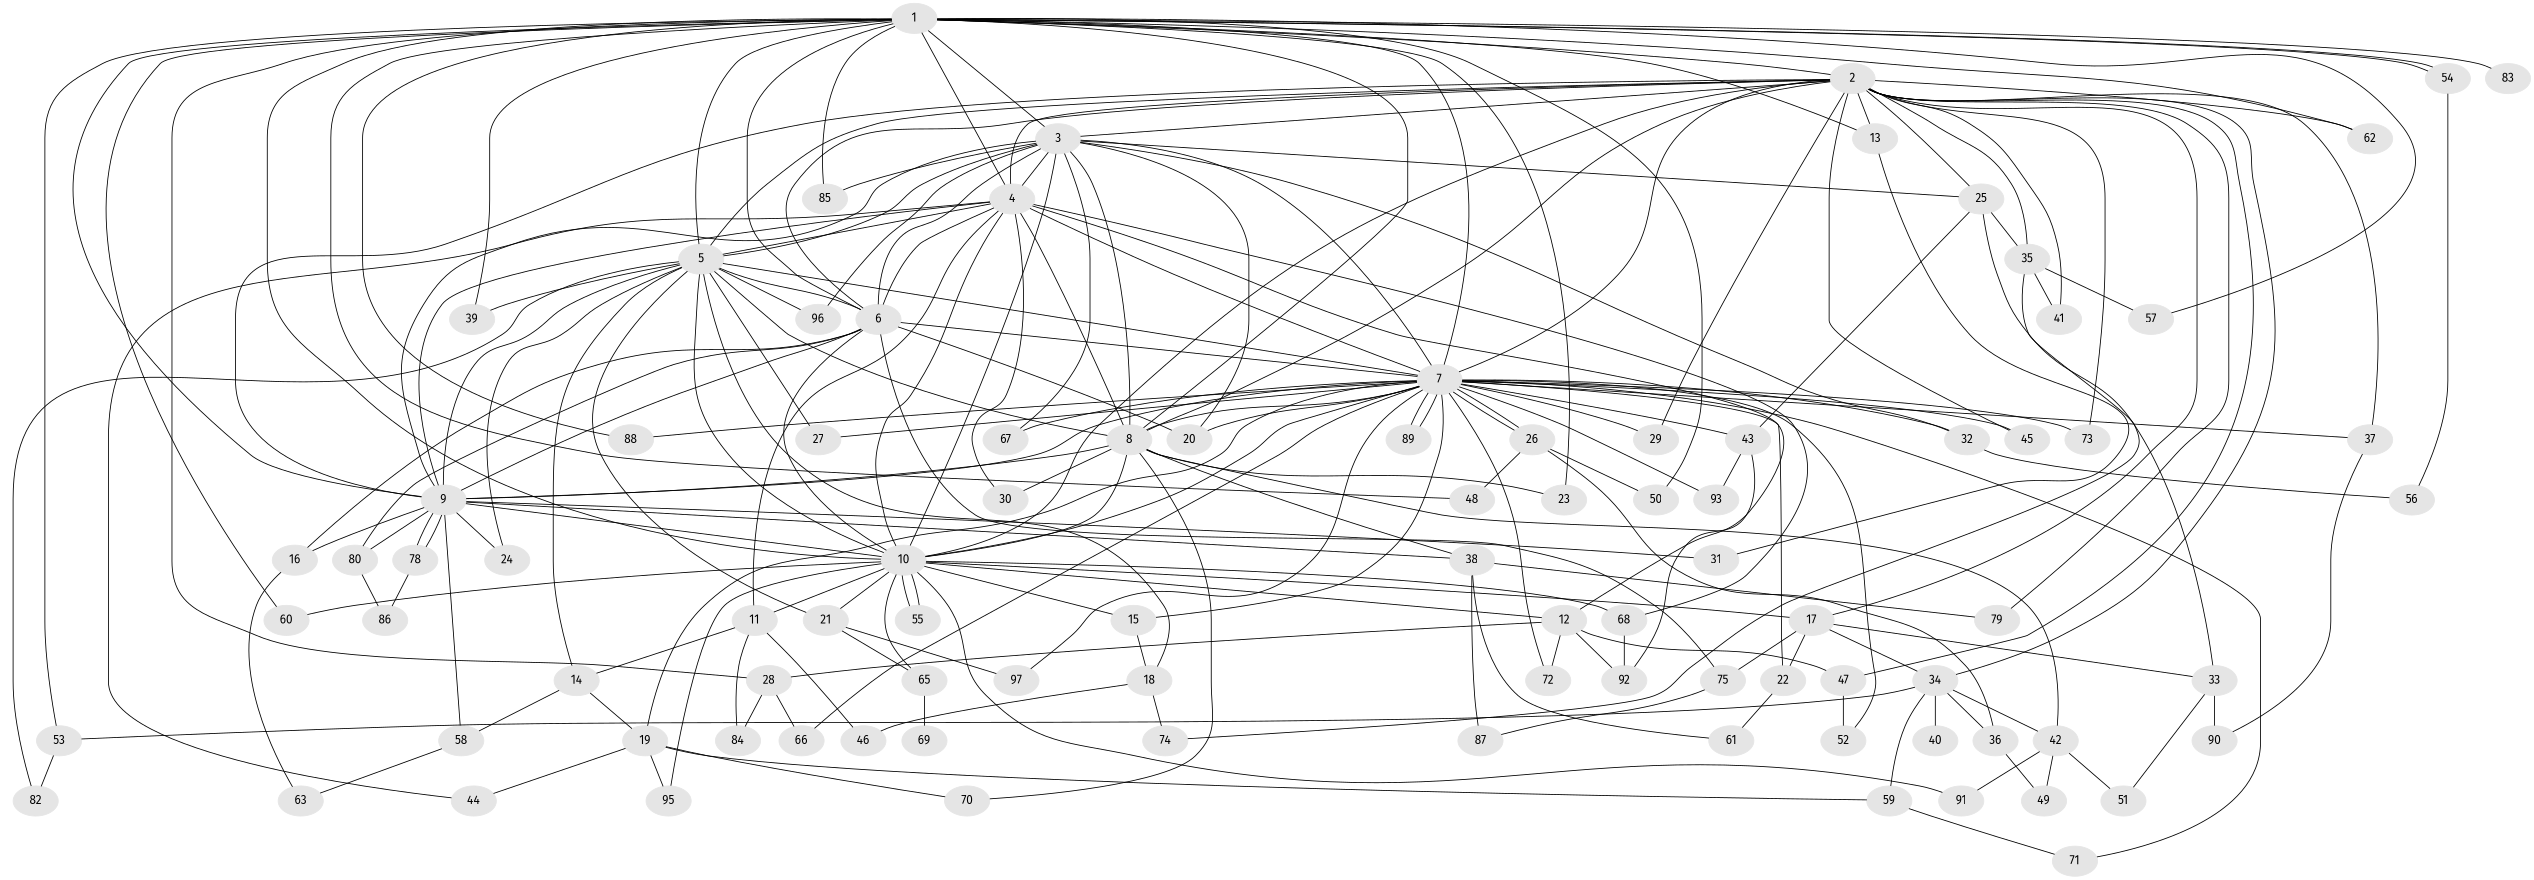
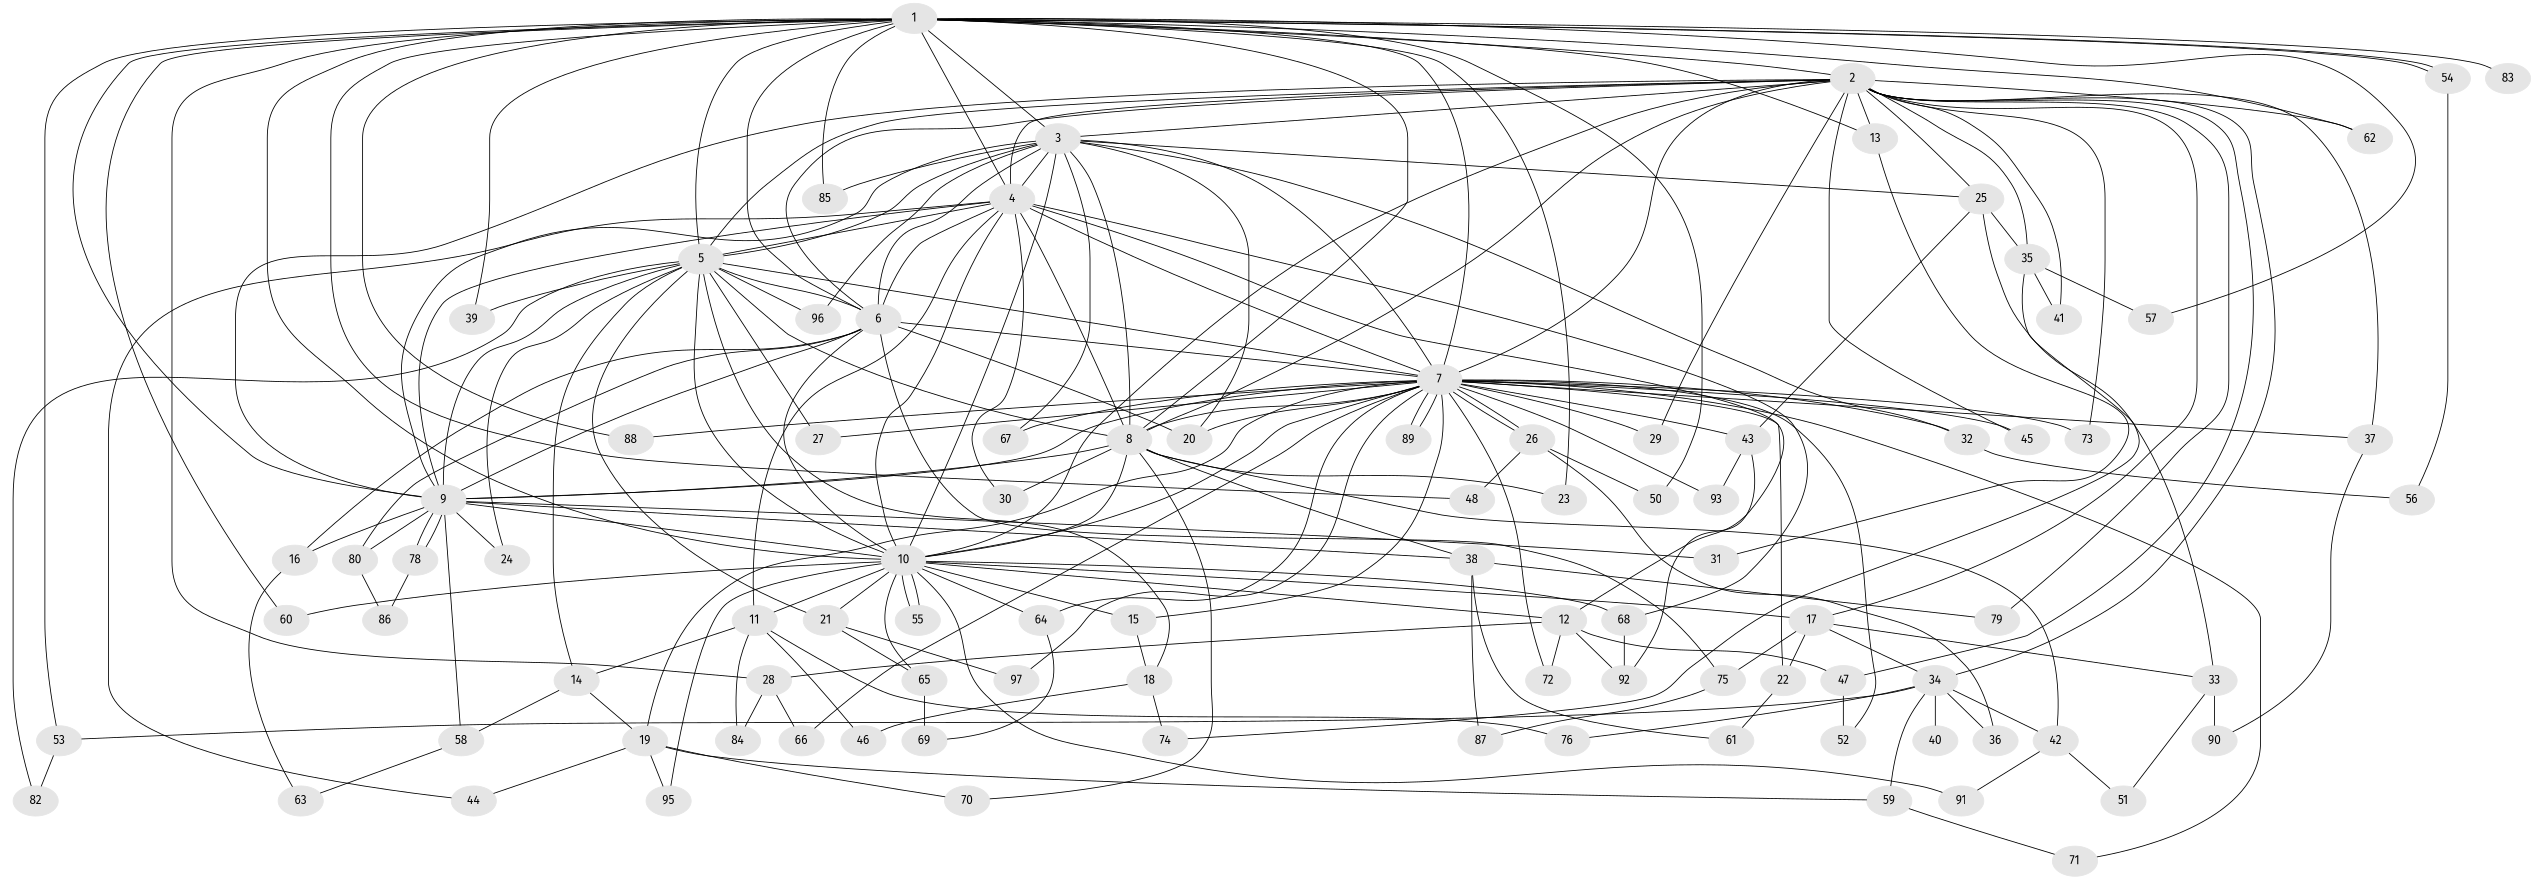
  graph {
    fontname="Fira Sans"
    node [color=gray90 fontname="Fira Sans" style=filled]
    edge [fontname="Fira Sans"]
    1
    2
    3
    4
    5
    6
    7
    8
    9
    10
    13
    23
    28
    39
    48
    50
    53
    54
    57
    60
    62
    83
    85
    88
    17
    25
    29
    34
    35
    37
    41
    45
    47
    73
    79
    32
    67
    96
    20
    11
    12
    30
    44
    68
    14
    18
    21
    24
    27
    82
    16
    75
    80
    15
    19
    22
    26
    43
    52
+   64
    66
    71
    72
    n64 [label=97]
    89
    93
    38
    42
    70
    31
    58
    78
    55
    65
    91
    95
    84
    56
    33
+   76
    40
    59
    36
    74
    90
    46
    92
    63
    87
    86
    61
    69
    51
-   49
    1 -- 2
    1 -- 3
    1 -- 4
    1 -- 5
    1 -- 6
    1 -- 7
    1 -- 8
    1 -- 9
    1 -- 10
    1 -- 13
    1 -- 23
    1 -- 28
    1 -- 39
    1 -- 48
    1 -- 50
    1 -- 53
    1 -- 54
    1 -- 54
    1 -- 57
    1 -- 60
    1 -- 62
    1 -- 83
    1 -- 85
    1 -- 88
    2 -- 3
    2 -- 4
    2 -- 5
    2 -- 6
    2 -- 7
    2 -- 8
    2 -- 9
    2 -- 10
    2 -- 13
    2 -- 62
    2 -- 17
    2 -- 25
    2 -- 29
    2 -- 34
    2 -- 35
    2 -- 37
    2 -- 41
    2 -- 45
    2 -- 47
    2 -- 73
    2 -- 79
    3 -- 4
    3 -- 5
    3 -- 6
    3 -- 7
    3 -- 8
    3 -- 9
    3 -- 10
    3 -- 85
    3 -- 25
    3 -- 32
    3 -- 67
    3 -- 96
    3 -- 20
    4 -- 5
    4 -- 6
    4 -- 7
    4 -- 8
    4 -- 9
    4 -- 10
    4 -- 11
    4 -- 12
    4 -- 30
    4 -- 44
    4 -- 68
    5 -- 6
    5 -- 7
    5 -- 8
    5 -- 9
    5 -- 10
    5 -- 39
    5 -- 96
    5 -- 14
    5 -- 18
    5 -- 21
    5 -- 24
    5 -- 27
    5 -- 82
    6 -- 7
    6 -- 9
    6 -- 10
    6 -- 20
    6 -- 16
    6 -- 75
    6 -- 80
    7 -- 8
    7 -- 9
    7 -- 10
    7 -- 88
    7 -- 29
    7 -- 37
    7 -- 45
    7 -- 73
    7 -- 32
    7 -- 67
    7 -- 20
    7 -- 27
    7 -- 15
    7 -- 19
    7 -- 22
    7 -- 26
    7 -- 26
    7 -- 43
    7 -- 52
+   7 -- 64
    7 -- 66
    7 -- 71
    7 -- 72
    7 -- n64
    7 -- 89
    7 -- 89
    7 -- 93
    8 -- 9
    8 -- 10
    8 -- 23
    8 -- 30
    8 -- 38
    8 -- 42
    8 -- 70
    9 -- 10
    9 -- 24
    9 -- 16
    9 -- 80
    9 -- 38
    9 -- 31
    9 -- 58
    9 -- 78
    9 -- 78
    10 -- 60
    10 -- 17
    10 -- 11
    10 -- 12
    10 -- 68
    10 -- 21
    10 -- 15
+   10 -- 64
    10 -- 55
    10 -- 55
    10 -- 65
    10 -- 91
    10 -- 95
    13 -- 31
    28 -- 66
    28 -- 84
    53 -- 82
    54 -- 56
    17 -- 34
    17 -- 75
    17 -- 22
    17 -- 33
    25 -- 35
    25 -- 43
    25 -- 33
    34 -- 53
    34 -- 42
+   34 -- 76
    34 -- 40
    34 -- 59
    34 -- 36
    35 -- 57
    35 -- 41
    35 -- 74
    37 -- 90
    47 -- 52
    32 -- 56
    11 -- 14
    11 -- 84
+   11 -- 76
    11 -- 46
    12 -- 28
    12 -- 47
    12 -- 72
    12 -- 92
    68 -- 92
    14 -- 19
    14 -- 58
    18 -- 74
    18 -- 46
    21 -- n64
    21 -- 65
    16 -- 63
    75 -- 87
    80 -- 86
    15 -- 18
    19 -- 44
    19 -- 70
    19 -- 95
    19 -- 59
    22 -- 61
    26 -- 48
    26 -- 50
    26 -- 36
    43 -- 93
    43 -- 92
+   64 -- 69
    38 -- 79
    38 -- 87
    38 -- 61
    42 -- 91
    42 -- 51
-   42 -- 49
    58 -- 63
    78 -- 86
    65 -- 69
    33 -- 90
    33 -- 51
    59 -- 71
-   36 -- 49
  }
